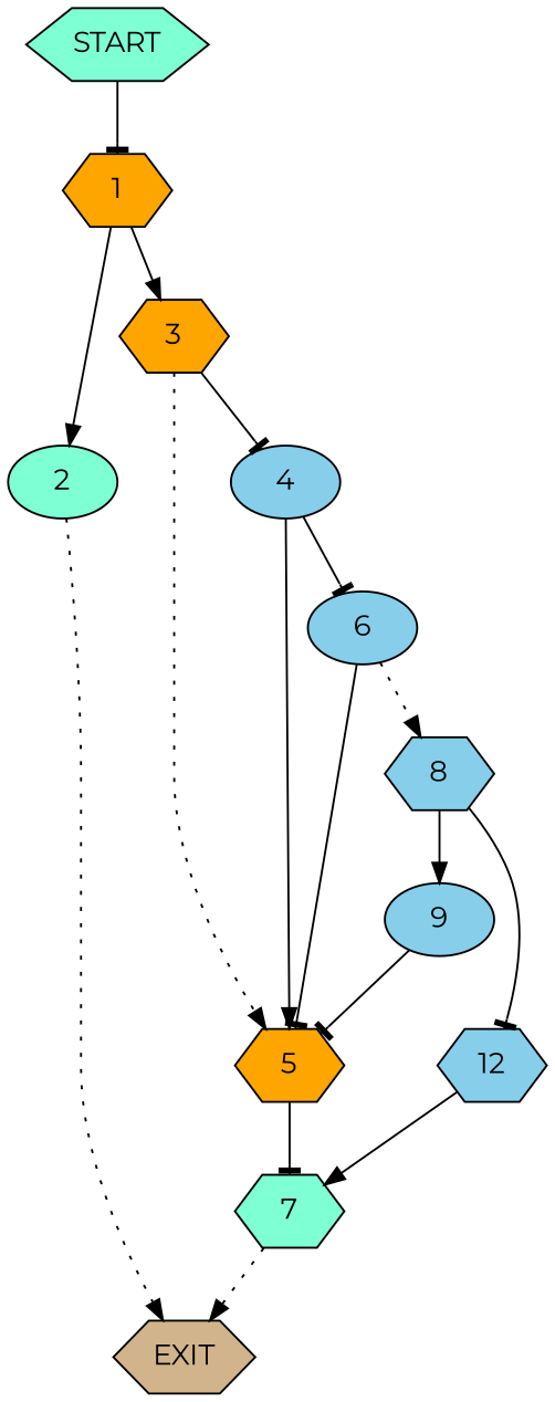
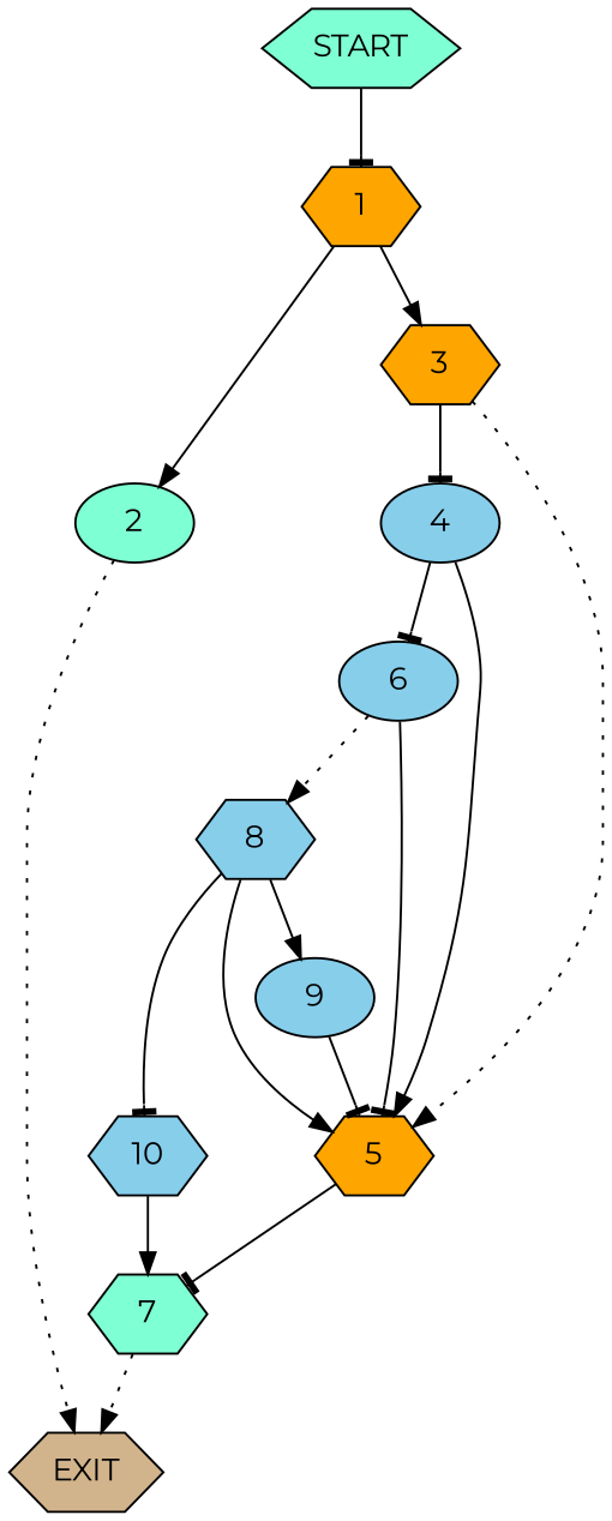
  digraph {
    fontname=Montserrat
    node [fillcolor=skyblue fontname=Montserrat shape=hexagon style=filled]
    edge [arrowhead=normal fontname=Montserrat style=solid]
    n1 [fillcolor=aquamarine label=START]
    1 [fillcolor=orange]
    2 [fillcolor=aquamarine shape=ellipse]
    3 [fillcolor=orange]
    n5 [fillcolor=tan label=EXIT]
    4 [shape=ellipse]
    5 [fillcolor=orange]
    6 [shape=ellipse]
    7 [fillcolor=aquamarine]
    8
    9 [shape=ellipse]
-   10 [label=12]
+   10
    n1 -> 1 [arrowhead=tee]
    1 -> 2
    1 -> 3
    2 -> n5 [style=dotted]
    3 -> 4 [arrowhead=tee]
    3 -> 5 [style=dotted]
    4 -> 5
    4 -> 6 [arrowhead=tee]
    5 -> 7 [arrowhead=tee]
    6 -> 5 [arrowhead=tee]
    6 -> 8 [style=dotted]
    7 -> n5 [style=dotted]
+   8 -> 5
    8 -> 9
    8 -> 10 [arrowhead=tee]
    9 -> 5 [arrowhead=tee]
    10 -> 7
  }
